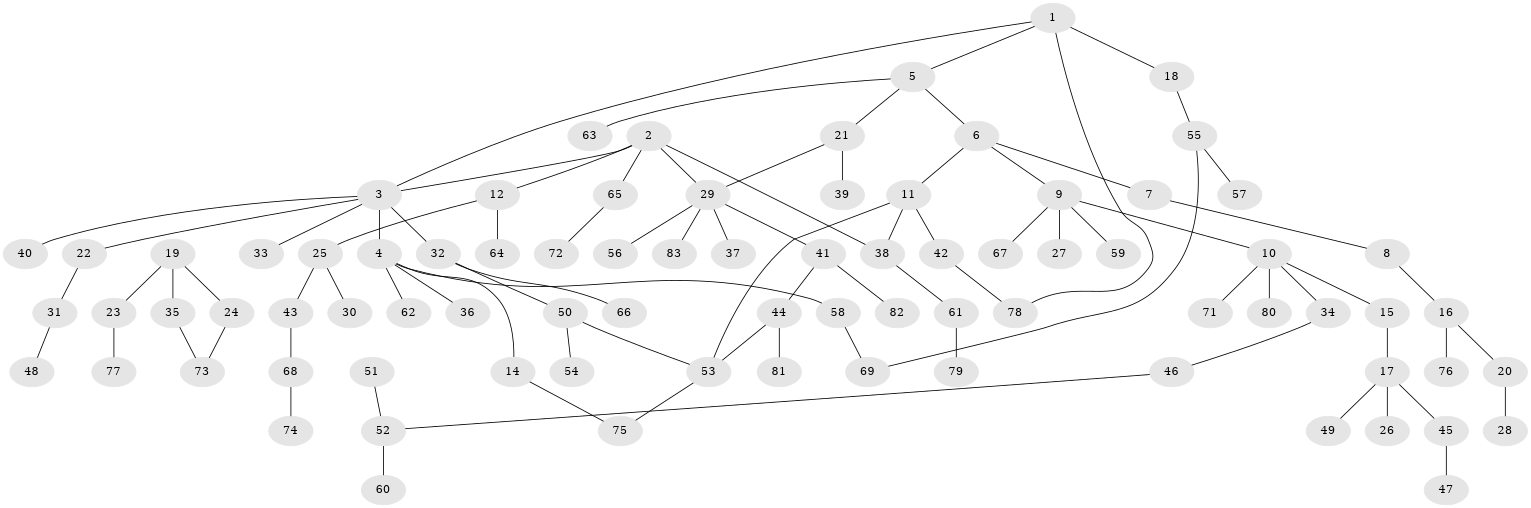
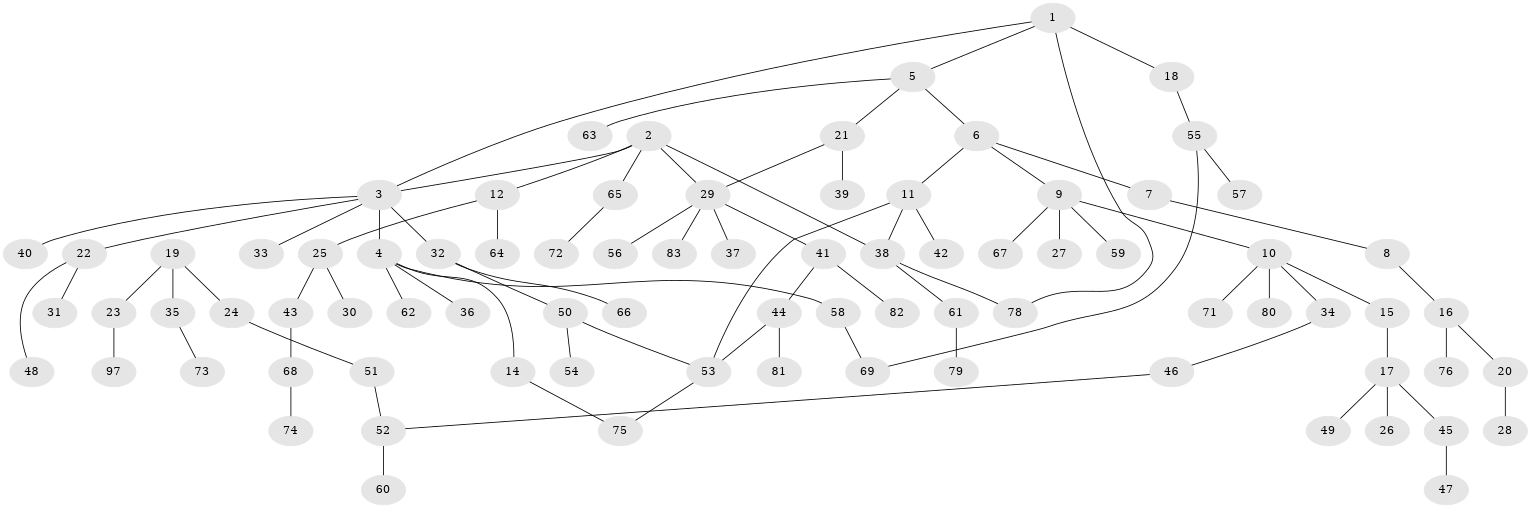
  graph {
    node [color=gray90 style=filled]
    1
    5
    18
    78
    3
    2
    12
    29
    38
    65
    6
    21
    63
    55
    4
    22
    32
    33
    40
    25
    64
    37
    41
    56
    83
    61
    72
    14
    36
    58
    62
    31
    50
    66
    75
    69
    7
    9
    11
    39
    8
    10
    27
    59
    67
    42
    53
    16
    20
    76
    15
    34
    71
    80
    17
    46
    30
    43
    19
    23
    24
    35
    26
    45
    49
    28
    47
    57
-   77
+   77 [label=97]
    51
    73
    48
    52
    68
    44
    82
    54
    79
    81
    74
    60
    1 -- 5
    1 -- 18
    1 -- 78
    1 -- 3
    5 -- 6
    5 -- 21
    5 -- 63
    18 -- 55
    3 -- 4
    3 -- 22
    3 -- 32
    3 -- 33
    3 -- 40
    2 -- 3
    2 -- 12
    2 -- 29
    2 -- 38
    2 -- 65
    12 -- 25
    12 -- 64
    29 -- 37
    29 -- 41
    29 -- 56
    29 -- 83
    38 -- 61
    65 -- 72
    6 -- 7
    6 -- 9
    6 -- 11
    21 -- 29
    21 -- 39
    55 -- 69
    55 -- 57
    4 -- 14
    4 -- 36
    4 -- 58
    4 -- 62
    22 -- 31
    32 -- 50
    32 -- 66
    25 -- 30
    25 -- 43
    41 -- 44
    41 -- 82
    61 -- 79
    14 -- 75
    58 -- 69
-   31 -- 48
+   22 -- 48
    50 -- 53
    50 -- 54
    7 -- 8
    9 -- 10
    9 -- 27
    9 -- 59
    9 -- 67
    11 -- 38
    11 -- 42
    11 -- 53
    8 -- 16
    10 -- 15
    10 -- 34
    10 -- 71
    10 -- 80
-   42 -- 78
+   38 -- 78
    53 -- 75
    16 -- 20
    16 -- 76
    20 -- 28
    15 -- 17
    34 -- 46
    17 -- 26
    17 -- 45
    17 -- 49
    46 -- 52
    43 -- 68
    19 -- 23
    19 -- 24
    19 -- 35
    23 -- 77
-   24 -- 73
+   24 -- 51
    35 -- 73
    45 -- 47
    51 -- 52
    52 -- 60
    68 -- 74
    44 -- 53
    44 -- 81
  }
